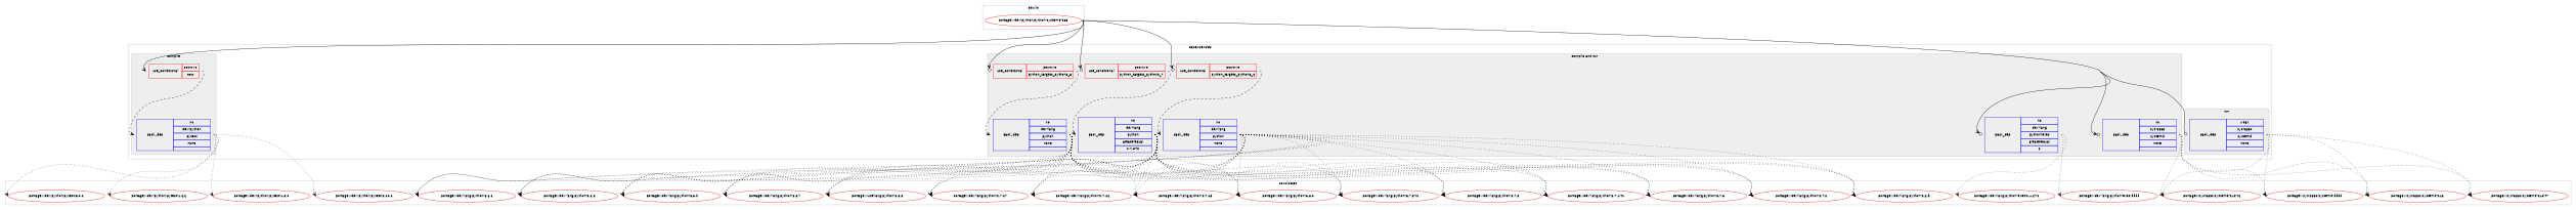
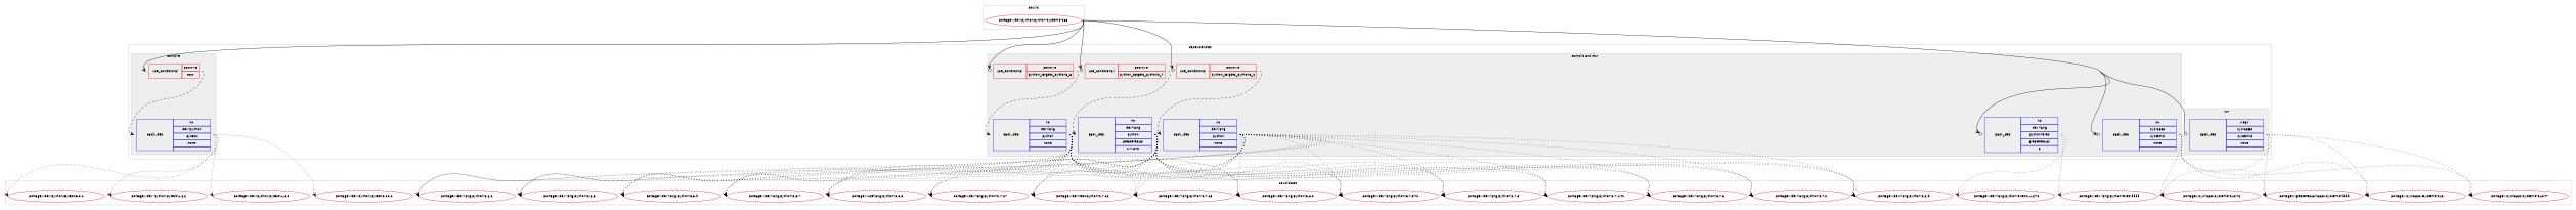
  digraph {
    compound=true
    concentrate=true
    fontname=Helvetica
    fontsize=10
    newrank=true
    rankdir=TB
    ranksep=1.5
    node [color=red fontname=Helvetica fontsize=10]
    edge [arrowhead=vee headport=w style=dotted tailport=e weight=100]
    n1 [label="portage://dev-python/python-systemd-233" width=4]
    n2 [color=blue label=<<TABLE BORDER="0" CELLBORDER="1" CELLSPACING="0" CELLPADDING="4" WIDTH="220"><TR><TD ROWSPAN="6" CELLPADDING="30">pack_dep</TD></TR><TR><TD WIDTH="110">no</TD></TR><TR><TD>dev-python</TD></TR><TR><TD>pytest</TD></TR><TR><TD>none</TD></TR><TR><TD></TD></TR></TABLE>> shape=none]
    n3 [label=<<TABLE BORDER="0" CELLBORDER="1" CELLSPACING="0" CELLPADDING="4"><TR><TD ROWSPAN="3" CELLPADDING="10">use_conditional</TD></TR><TR><TD>positive</TD></TR><TR><TD>test</TD></TR></TABLE>> shape=none]
    n4 [color=blue label=<<TABLE BORDER="0" CELLBORDER="1" CELLSPACING="0" CELLPADDING="4" WIDTH="220"><TR><TD ROWSPAN="6" CELLPADDING="30">pack_dep</TD></TR><TR><TD WIDTH="110">no</TD></TR><TR><TD>dev-lang</TD></TR><TR><TD>python</TD></TR><TR><TD>greaterequal</TD></TR><TR><TD>2.7.5-r2</TD></TR></TABLE>> shape=none]
    n5 [label=<<TABLE BORDER="0" CELLBORDER="1" CELLSPACING="0" CELLPADDING="4"><TR><TD ROWSPAN="3" CELLPADDING="10">use_conditional</TD></TR><TR><TD>positive</TD></TR><TR><TD>python_targets_python2_7</TD></TR></TABLE>> shape=none]
    n6 [color=blue label=<<TABLE BORDER="0" CELLBORDER="1" CELLSPACING="0" CELLPADDING="4" WIDTH="220"><TR><TD ROWSPAN="6" CELLPADDING="30">pack_dep</TD></TR><TR><TD WIDTH="110">no</TD></TR><TR><TD>dev-lang</TD></TR><TR><TD>python</TD></TR><TR><TD>none</TD></TR><TR><TD></TD></TR></TABLE>> shape=none]
    n7 [label=<<TABLE BORDER="0" CELLBORDER="1" CELLSPACING="0" CELLPADDING="4"><TR><TD ROWSPAN="3" CELLPADDING="10">use_conditional</TD></TR><TR><TD>positive</TD></TR><TR><TD>python_targets_python3_5</TD></TR></TABLE>> shape=none]
    n8 [color=blue label=<<TABLE BORDER="0" CELLBORDER="1" CELLSPACING="0" CELLPADDING="4" WIDTH="220"><TR><TD ROWSPAN="6" CELLPADDING="30">pack_dep</TD></TR><TR><TD WIDTH="110">no</TD></TR><TR><TD>dev-lang</TD></TR><TR><TD>python</TD></TR><TR><TD>none</TD></TR><TR><TD></TD></TR></TABLE>> shape=none]
    n9 [label=<<TABLE BORDER="0" CELLBORDER="1" CELLSPACING="0" CELLPADDING="4"><TR><TD ROWSPAN="3" CELLPADDING="10">use_conditional</TD></TR><TR><TD>positive</TD></TR><TR><TD>python_targets_python3_6</TD></TR></TABLE>> shape=none]
    n10 [color=blue label=<<TABLE BORDER="0" CELLBORDER="1" CELLSPACING="0" CELLPADDING="4" WIDTH="220"><TR><TD ROWSPAN="6" CELLPADDING="30">pack_dep</TD></TR><TR><TD WIDTH="110">no</TD></TR><TR><TD>dev-lang</TD></TR><TR><TD>python-exec</TD></TR><TR><TD>greaterequal</TD></TR><TR><TD>2</TD></TR></TABLE>> shape=none]
    n11 [color=blue label=<<TABLE BORDER="0" CELLBORDER="1" CELLSPACING="0" CELLPADDING="4" WIDTH="220"><TR><TD ROWSPAN="6" CELLPADDING="30">pack_dep</TD></TR><TR><TD WIDTH="110">no</TD></TR><TR><TD>sys-apps</TD></TR><TR><TD>systemd</TD></TR><TR><TD>none</TD></TR><TR><TD></TD></TR></TABLE>> shape=none]
    n12 [color=blue label=<<TABLE BORDER="0" CELLBORDER="1" CELLSPACING="0" CELLPADDING="4" WIDTH="220"><TR><TD ROWSPAN="6" CELLPADDING="30">pack_dep</TD></TR><TR><TD WIDTH="110">weak</TD></TR><TR><TD>sys-apps</TD></TR><TR><TD>systemd</TD></TR><TR><TD>none</TD></TR><TR><TD></TD></TR></TABLE>> shape=none]
    n13 [label="portage://dev-python/pytest-3.10.1" width=4]
    n14 [label="portage://dev-python/pytest-4.5.0" width=4]
    n15 [label="portage://dev-python/pytest-4.6.6" width=4]
    n16 [label="portage://dev-python/pytest-5.0.1" width=4]
    n17 [label="portage://dev-lang/python-2.7.15" width=4]
-   n18 [label="portage://dev-lang/python-2.7.16" width=4]
+   n18 [label="portage://dev-test/python-2.7.16" width=4]
    n19 [label="portage://dev-lang/python-2.7.27" width=4]
    n20 [label="portage://use-lang/python-3.5.5" width=4]
    n21 [label="portage://dev-lang/python-3.5.7" width=4]
    n22 [label="portage://dev-lang/python-3.5.9" width=4]
    n23 [label="portage://dev-lang/python-3.6.5" width=4]
    n24 [label="portage://dev-lang/python-3.6.8" width=4]
    n25 [label="portage://dev-lang/python-3.6.9" width=4]
    n26 [label="portage://dev-lang/python-3.7.2" width=4]
    n27 [label="portage://dev-lang/python-3.7.3" width=4]
    n28 [label="portage://dev-lang/python-3.7.4-r1" width=4]
    n29 [label="portage://dev-lang/python-3.7.5" width=4]
    n30 [label="portage://dev-lang/python-3.7.5-r1" width=4]
    n31 [label="portage://dev-lang/python-3.8.0" width=4]
    n32 [label="portage://dev-lang/python-exec-2.4.6-r1" width=4]
    n33 [label="portage://dev-lang/python-exec-9999" width=4]
    n34 [label="portage://sys-apps/systemd-242-r6" width=4]
    n35 [label="portage://sys-apps/systemd-242-r7" width=4]
    n36 [label="portage://sys-apps/systemd-243" width=4]
-   n37 [label="portage://sys-apps/systemd-9999" width=4]
+   n37 [label="portage://greaterequal-apps/systemd-9999" width=4]
    subgraph cluster_1 {
      color=gray
      label=<<i>ebuild</i>>
      rank=same
      n1
    }
    subgraph cluster_2 {
      color=gray
      label=<<i>dependencies</i>>
      subgraph cluster_3 {
        color=gray
        fillcolor="#eeeeee"
        label=<<i>compile</i>>
        style=filled
        subgraph sub_4 {
          color=gray
          fillcolor="#eeeeee"
          label=<<i>compile</i>>
          style=filled
          n3
          subgraph sub_5 {
            color=gray
            fillcolor="#eeeeee"
            label=<<i>compile</i>>
            style=filled
            n2
          }
        }
      }
      subgraph cluster_6 {
        color=gray
        fillcolor="#eeeeee"
        label=<<i>compile and run</i>>
        style=filled
        subgraph sub_7 {
          color=gray
          fillcolor="#eeeeee"
          label=<<i>compile and run</i>>
          style=filled
          n5
          subgraph sub_8 {
            color=gray
            fillcolor="#eeeeee"
            label=<<i>compile and run</i>>
            style=filled
            n4
          }
        }
        subgraph sub_9 {
          color=gray
          fillcolor="#eeeeee"
          label=<<i>compile and run</i>>
          style=filled
          n7
          subgraph sub_10 {
            color=gray
            fillcolor="#eeeeee"
            label=<<i>compile and run</i>>
            style=filled
            n6
          }
        }
        subgraph sub_11 {
          color=gray
          fillcolor="#eeeeee"
          label=<<i>compile and run</i>>
          style=filled
          n9
          subgraph sub_12 {
            color=gray
            fillcolor="#eeeeee"
            label=<<i>compile and run</i>>
            style=filled
            n8
          }
        }
        subgraph sub_13 {
          color=gray
          fillcolor="#eeeeee"
          label=<<i>compile and run</i>>
          style=filled
          n10
        }
        subgraph sub_14 {
          color=gray
          fillcolor="#eeeeee"
          label=<<i>compile and run</i>>
          style=filled
          n11
        }
      }
      subgraph cluster_15 {
        color=gray
        fillcolor="#eeeeee"
        label=<<i>run</i>>
        style=filled
        subgraph sub_16 {
          color=gray
          fillcolor="#eeeeee"
          label=<<i>run</i>>
          style=filled
          n12
        }
      }
    }
    subgraph cluster_17 {
      color=gray
      label=<<i>candidates</i>>
      rank=same
      subgraph sub_18 {
        color=black
        label=<<i>candidates</i>>
        nodesep=1
        rank=same
        n13
        n14
        n15
        n16
      }
      subgraph sub_19 {
        color=black
        label=<<i>candidates</i>>
        nodesep=1
        rank=same
        n17
        n18
        n19
        n20
        n21
        n22
        n23
        n24
        n25
        n26
        n27
        n28
        n29
        n30
        n31
      }
      subgraph sub_20 {
        color=black
        label=<<i>candidates</i>>
        nodesep=1
        rank=same
        n17
        n18
        n19
        n20
        n21
        n22
        n23
        n24
        n25
        n26
        n27
        n28
        n29
        n30
        n31
      }
      subgraph sub_21 {
        color=black
        label=<<i>candidates</i>>
        nodesep=1
        rank=same
        n17
        n18
        n19
        n20
        n21
        n22
        n23
        n24
        n25
        n26
        n27
        n28
        n29
        n30
        n31
      }
      subgraph sub_22 {
        color=black
        label=<<i>candidates</i>>
        nodesep=1
        rank=same
        n32
        n33
      }
      subgraph sub_23 {
        color=black
        label=<<i>candidates</i>>
        nodesep=1
        rank=same
        n34
        n35
        n36
        n37
      }
      subgraph sub_24 {
        color=black
        label=<<i>candidates</i>>
        nodesep=1
        rank=same
        n34
        n35
        n36
        n37
      }
    }
    n1 -> n3 [style=solid weight=20]
    n1 -> n5 [arrowhead=odotvee style=solid weight=20]
    n1 -> n7 [arrowhead=odotvee style=solid weight=20]
    n1 -> n9 [arrowhead=odotvee style=solid weight=20]
    n1 -> n10 [arrowhead=odotvee style=solid weight=20]
    n1 -> n11 [arrowhead=odotvee style=solid weight=20]
    n1 -> n12 [arrowhead=odot style=solid weight=20]
    n2 -> n13
    n2 -> n14
    n2 -> n15
    n2 -> n16
    n3 -> n2 [style=dashed weight=20]
    n4 -> n17
    n4 -> n18
    n4 -> n19
    n4 -> n20
    n4 -> n21
    n4 -> n22
    n4 -> n23
    n4 -> n24
    n4 -> n25
    n4 -> n26
    n4 -> n27
    n4 -> n28
    n4 -> n29
    n4 -> n30
    n4 -> n31
    n5 -> n4 [style=dashed weight=20]
    n6 -> n17
    n6 -> n18
    n6 -> n19
    n6 -> n20
    n6 -> n21
    n6 -> n22
    n6 -> n23
    n6 -> n24
    n6 -> n25
    n6 -> n26
    n6 -> n27
    n6 -> n28
    n6 -> n29
    n6 -> n30
    n6 -> n31
    n7 -> n6 [style=dashed weight=20]
    n8 -> n17
    n8 -> n18
    n8 -> n19
    n8 -> n20
    n8 -> n21
    n8 -> n22
    n8 -> n23
    n8 -> n24
    n8 -> n25
    n8 -> n26
    n8 -> n27
    n8 -> n28
    n8 -> n29
    n8 -> n30
    n8 -> n31
    n9 -> n8 [style=dashed weight=20]
    n10 -> n32
    n10 -> n33
    n11 -> n34
    n11 -> n35
    n11 -> n36
    n11 -> n37
    n12 -> n34
    n12 -> n35
    n12 -> n36
    n12 -> n37
  }
